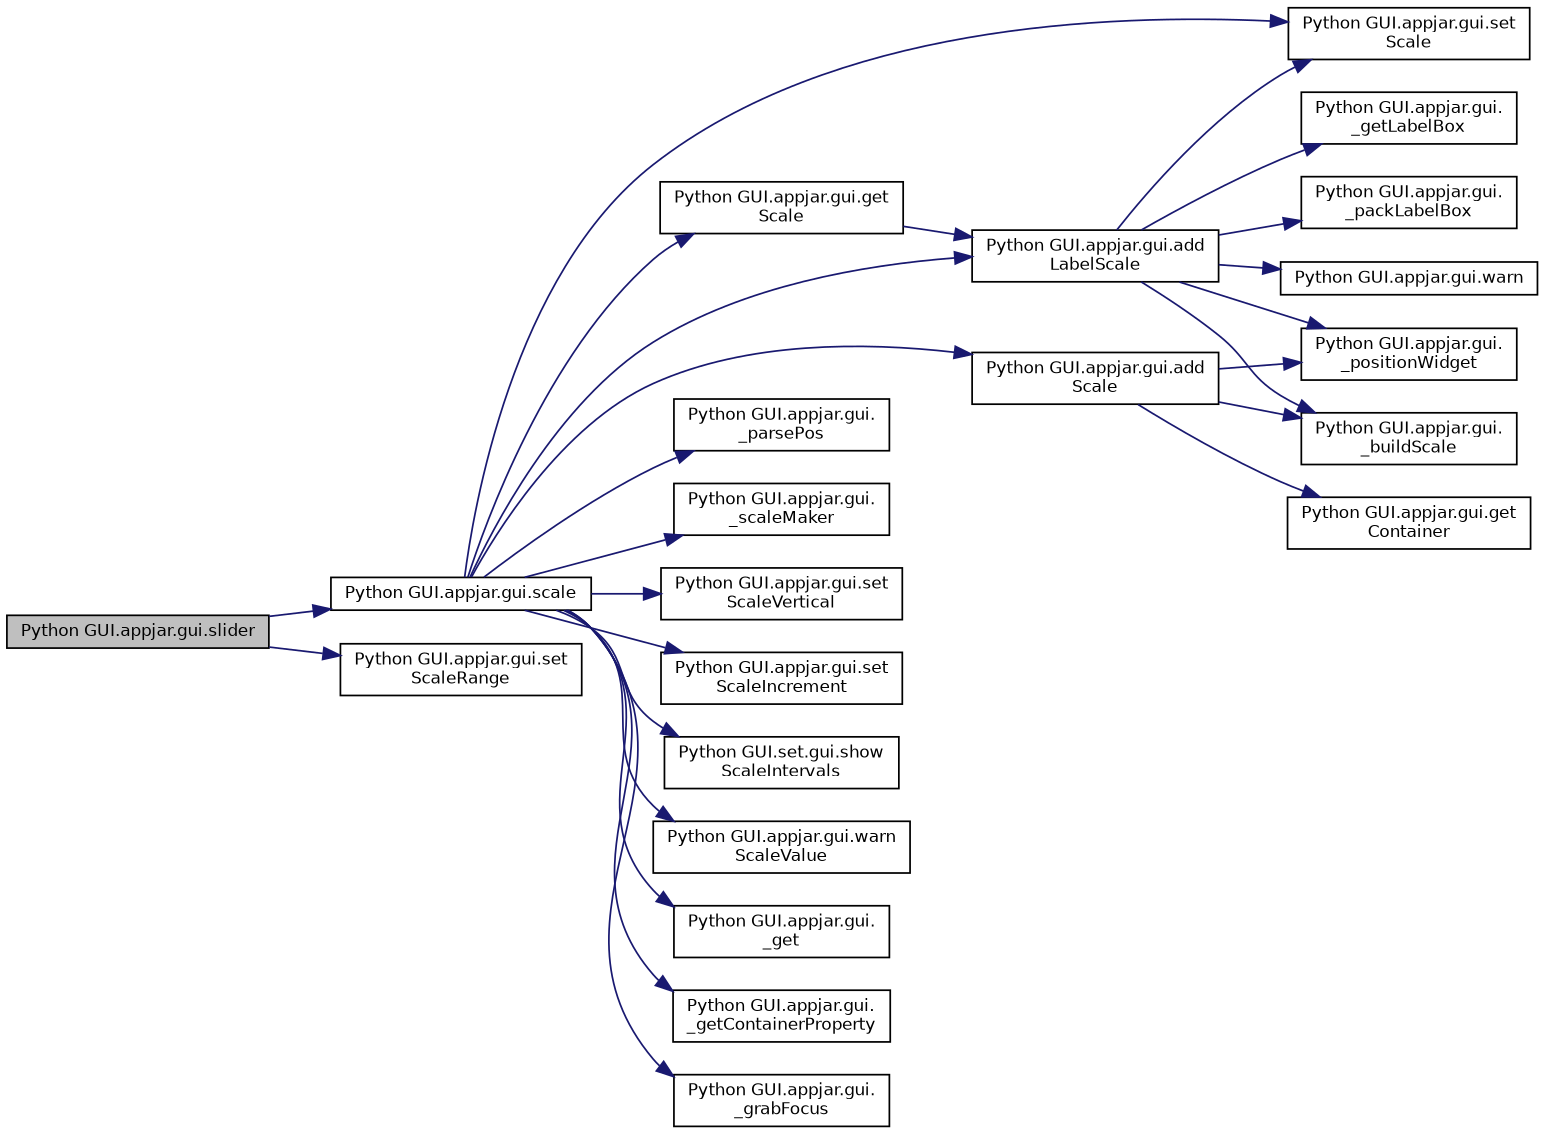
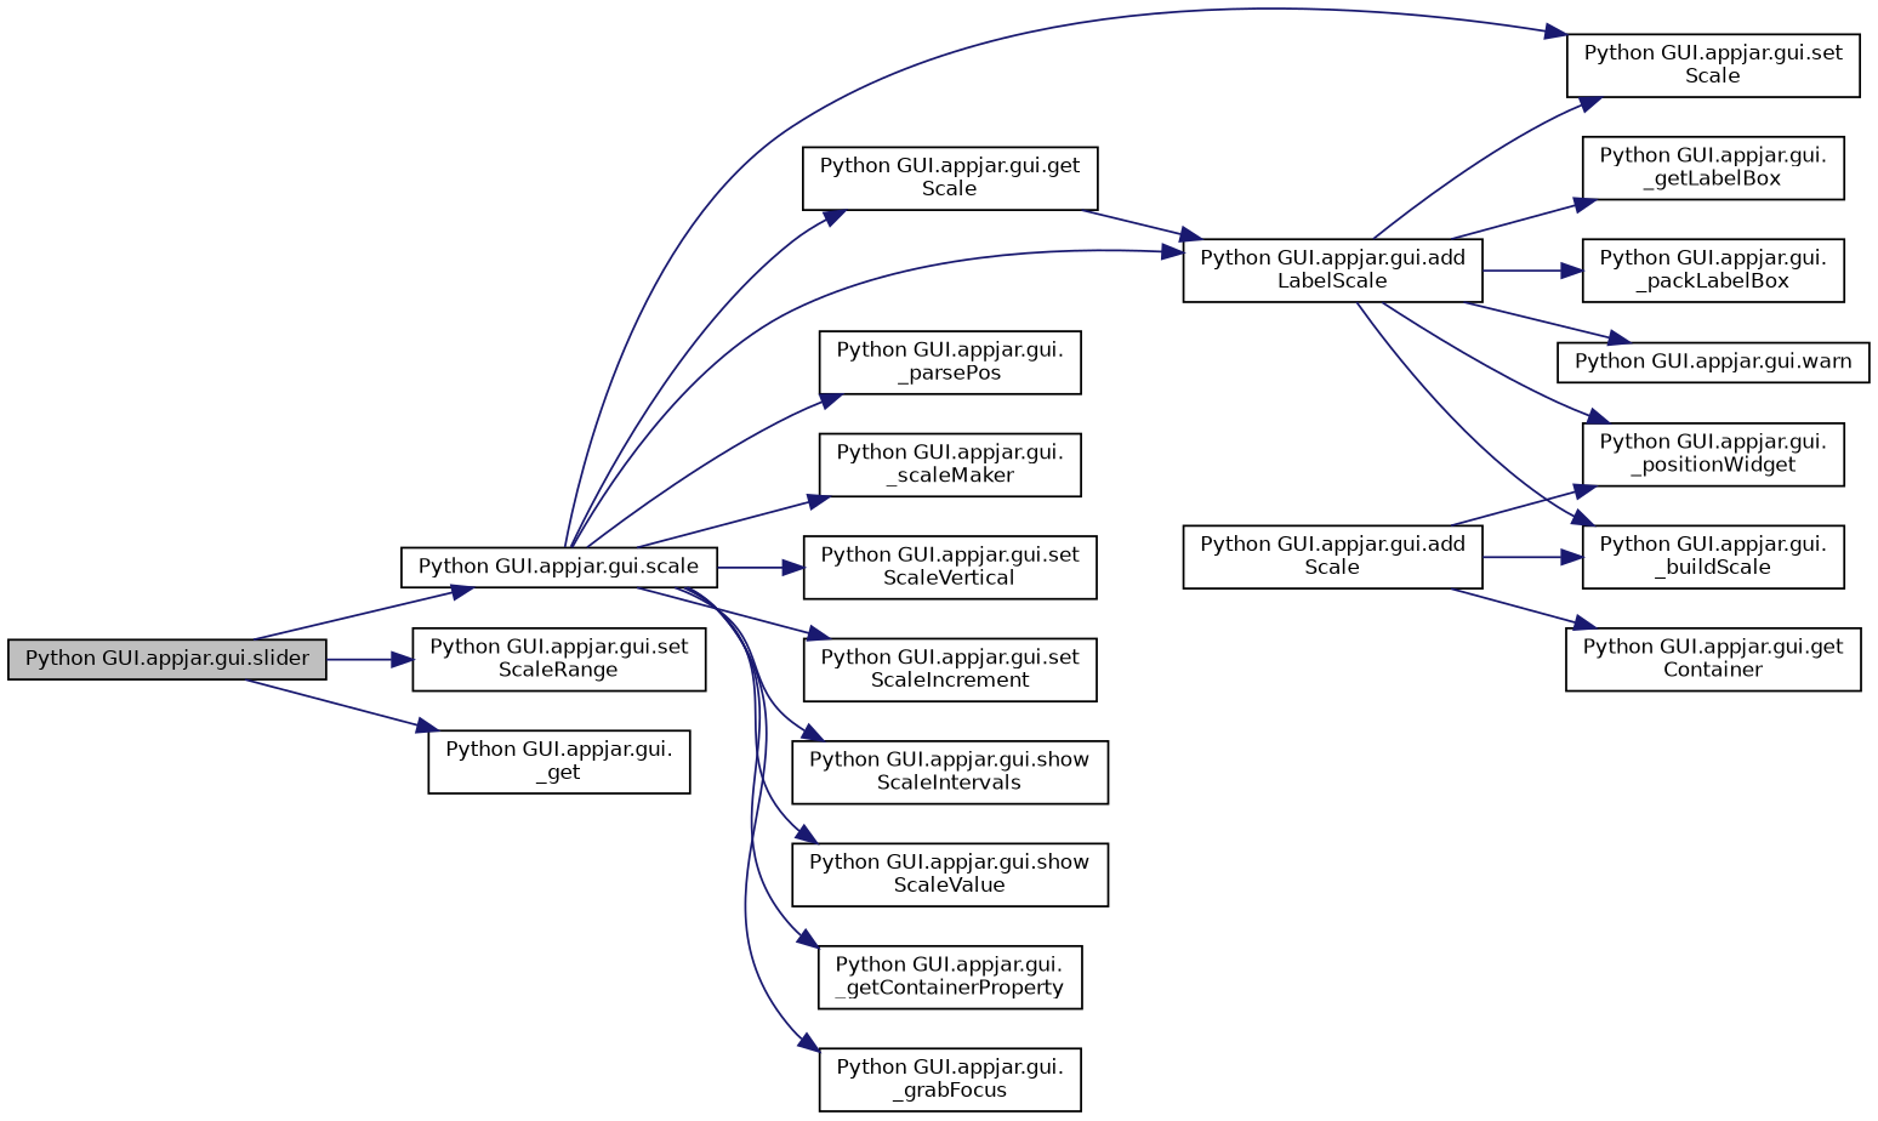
  digraph {
    rankdir=LR
    node [color=black fillcolor=white fontname=Helvetica fontsize=10 shape=record style=filled]
    edge [color=midnightblue fontname=Helvetica fontsize=10 labelfontname=Helvetica labelfontsize=10 style=solid]
    n1 [fillcolor=grey75 fontcolor=black height=0.2 label="Python GUI.appjar.gui.slider" width=0.4]
    n2 [height=0.2 label="Python GUI.appjar.gui.scale" width=0.4]
    n3 [height=0.2 label="Python GUI.appjar.gui.set\lScaleRange" width=0.4]
    n4 [height=0.2 label="Python GUI.appjar.gui.get\lScale" width=0.4]
    n5 [height=0.2 label="Python GUI.appjar.gui.\l_parsePos" width=0.4]
    n6 [height=0.2 label="Python GUI.appjar.gui.\l_scaleMaker" width=0.4]
    n7 [height=0.2 label="Python GUI.appjar.gui.set\lScaleVertical" width=0.4]
    n8 [height=0.2 label="Python GUI.appjar.gui.set\lScaleIncrement" width=0.4]
-   n9 [height=0.2 label="Python GUI.set.gui.show\lScaleIntervals" width=0.4]
-   n10 [height=0.2 label="Python GUI.appjar.gui.warn\lScaleValue" width=0.4]
+   n9 [height=0.2 label="Python GUI.appjar.gui.show\lScaleIntervals" width=0.4]
+   n10 [height=0.2 label="Python GUI.appjar.gui.show\lScaleValue" width=0.4]
    n11 [height=0.2 label="Python GUI.appjar.gui.set\lScale" width=0.4]
    n12 [height=0.2 label="Python GUI.appjar.gui.\l_get" width=0.4]
    n13 [height=0.2 label="Python GUI.appjar.gui.\l_getContainerProperty" width=0.4]
    n14 [height=0.2 label="Python GUI.appjar.gui.\l_grabFocus" width=0.4]
    n15 [height=0.2 label="Python GUI.appjar.gui.add\lLabelScale" width=0.4]
    n16 [height=0.2 label="Python GUI.appjar.gui.add\lScale" width=0.4]
    n17 [height=0.2 label="Python GUI.appjar.gui.\l_getLabelBox" width=0.4]
    n18 [height=0.2 label="Python GUI.appjar.gui.\l_buildScale" width=0.4]
    n19 [height=0.2 label="Python GUI.appjar.gui.\l_packLabelBox" width=0.4]
    n20 [height=0.2 label="Python GUI.appjar.gui.\l_positionWidget" width=0.4]
    n21 [height=0.2 label="Python GUI.appjar.gui.warn" width=0.4]
    n22 [height=0.2 label="Python GUI.appjar.gui.get\lContainer" width=0.4]
    n1 -> n2
    n1 -> n3
    n2 -> n4
    n2 -> n5
    n2 -> n6
    n2 -> n7
    n2 -> n8
    n2 -> n9
    n2 -> n10
    n2 -> n11
-   n2 -> n12
+   n1 -> n12
    n2 -> n13
    n2 -> n14
    n2 -> n15
-   n2 -> n16
    n4 -> n15
    n15 -> n11
    n15 -> n17
    n15 -> n18
    n15 -> n19
    n15 -> n20
    n15 -> n21
    n16 -> n18
    n16 -> n20
    n16 -> n22
  }
